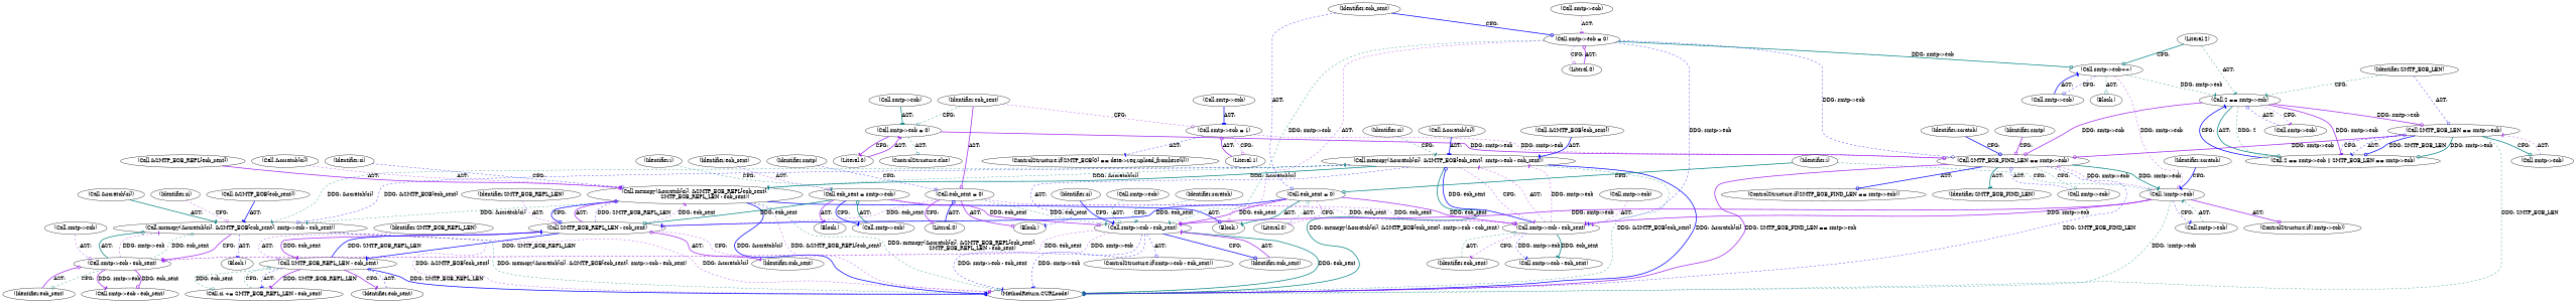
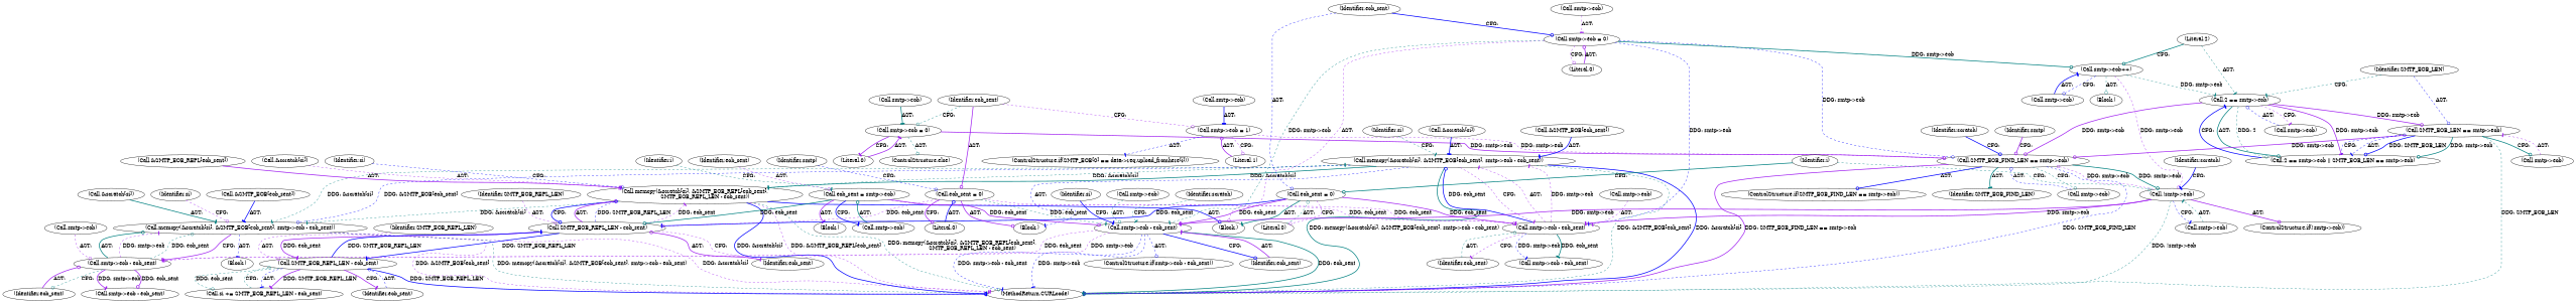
  digraph {
    fontname="DejaVu Serif"
    node [fontname="DejaVu Serif"]
    edge [arrowhead=odot color=purple fontname="DejaVu Serif" style=dashed]
    n1 [label="(Call,memcpy(&scratch[si], &SMTP_EOB[eob_sent], smtp->eob - eob_sent))"]
    n2 [label="(Call,smtp->eob - eob_sent)"]
    n3 [label="(Block,)"]
    n4 [label="(MethodReturn,CURLcode)"]
    n5 [label="(Call,smtp->eob - eob_sent)"]
    n6 [label="(Identifier,eob_sent)"]
    n7 [label="(Call,memcpy(&scratch[si], &SMTP_EOB[eob_sent], smtp->eob - eob_sent))"]
    n8 [label="(Call,memcpy(&scratch[si], &SMTP_EOB_REPL[eob_sent],\n             SMTP_EOB_REPL_LEN - eob_sent))"]
    n9 [label="(Call,smtp->eob - eob_sent)"]
    n10 [label="(Block,)"]
    n11 [label="(Call,SMTP_EOB_REPL_LEN - eob_sent)"]
    n12 [label="(Block,)"]
    n13 [label="(Identifier,eob_sent)"]
    n14 [label="(Call,smtp->eob - eob_sent)"]
    n15 [label="(Call,SMTP_EOB_REPL_LEN - eob_sent)"]
    n16 [label="(Identifier,eob_sent)"]
    n17 [label="(Identifier,eob_sent)"]
    n18 [label="(Call,si += SMTP_EOB_REPL_LEN - eob_sent)"]
    n19 [label="(Call,eob_sent = smtp->eob)"]
    n20 [label="(Call,smtp->eob - eob_sent)"]
    n21 [label="(Call,smtp->eob)"]
    n22 [label="(Block,)"]
    n23 [label="(Identifier,eob_sent)"]
    n24 [label="(ControlStructure,if(smtp->eob - eob_sent))"]
    n25 [label="(Call,eob_sent = 0)"]
    n26 [label="(Literal,0)"]
    n27 [label="(Call,eob_sent = 0)"]
    n28 [label="(Literal,0)"]
    n29 [label="(Call,smtp->eob = 0)"]
    n30 [label="(Call,SMTP_EOB_FIND_LEN == smtp->eob)"]
    n31 [label="(Call,smtp->eob++)"]
    n32 [label="(Literal,0)"]
    n33 [label="(Call,!smtp->eob)"]
    n34 [label="(Call,smtp->eob)"]
    n35 [label="(ControlStructure,if(SMTP_EOB_FIND_LEN == smtp->eob))"]
    n36 [label="(Identifier,SMTP_EOB_FIND_LEN)"]
    n37 [label="(Call,2 == smtp->eob)"]
    n38 [label="(Call,smtp->eob)"]
    n39 [label="(Block,)"]
    n40 [label="(Call,smtp->eob)"]
    n41 [label="(ControlStructure,if(!smtp->eob))"]
    n42 [label="(Call,smtp->eob = 0)"]
    n43 [label="(ControlStructure,else)"]
    n44 [label="(Literal,0)"]
    n45 [label="(Call,SMTP_EOB_LEN == smtp->eob)"]
    n46 [label="(Call,smtp->eob)"]
    n47 [label="(Call,2 == smtp->eob || SMTP_EOB_LEN == smtp->eob)"]
    n48 [label="(Call,smtp->eob)"]
    n49 [label="(Call,smtp->eob = 1)"]
    n50 [label="(ControlStructure,if(SMTP_EOB[0] == data->req.upload_fromhere[i]))"]
    n51 [label="(Literal,1)"]
    n52 [label="(Identifier,si)"]
    n53 [label="(Call,&SMTP_EOB[eob_sent])"]
    n54 [label="(Identifier,si)"]
    n55 [label="(Call,smtp->eob)"]
    n56 [label="(Identifier,smtp)"]
    n57 [label="(Identifier,SMTP_EOB_REPL_LEN)"]
    n58 [label="(Call,&scratch[si])"]
    n59 [label="(Call,smtp->eob)"]
    n60 [label="(Call,&SMTP_EOB_REPL[eob_sent])"]
    n61 [label="(Identifier,SMTP_EOB_LEN)"]
    n62 [label="(Identifier,scratch)"]
    n63 [label="(Call,smtp->eob)"]
    n64 [label="(Call,&scratch[si])"]
    n65 [label="(Call,smtp->eob)"]
    n66 [label="(Identifier,i)"]
    n67 [label="(Identifier,SMTP_EOB_REPL_LEN)"]
    n68 [label="(Identifier,scratch)"]
    n69 [label="(Call,smtp->eob)"]
    n70 [label="(Identifier,eob_sent)"]
    n71 [label="(Identifier,i)"]
    n72 [label="(Identifier,scratch)"]
    n73 [label="(Call,&scratch[si])"]
    n74 [label="(Literal,2)"]
    n75 [label="(Call,smtp->eob)"]
    n76 [label="(Identifier,eob_sent)"]
    n77 [label="(Identifier,smtp)"]
    n78 [label="(Call,&SMTP_EOB[eob_sent])"]
    n79 [label="(Identifier,si)"]
    n80 [label="(Identifier,eob_sent)"]
    n81 [label="(Identifier,si)"]
    n1 -> n2 [arrowhead=tee label="CFG: " style=bold]
    n1 -> n3 [arrowhead=tee color=blue label="AST: "]
    n1 -> n4 [arrowhead=tee label="DDG: &scratch[si]"]
    n1 -> n4 [label="DDG: &SMTP_EOB[eob_sent]"]
    n1 -> n4 [arrowhead=tee color=teal label="DDG: memcpy(&scratch[si], &SMTP_EOB[eob_sent], smtp->eob - eob_sent)"]
    n2 -> n1 [color=teal label="AST: " style=bold]
    n2 -> n1 [arrowhead=tee label="DDG: smtp->eob"]
    n2 -> n1 [color=teal label="DDG: eob_sent"]
    n2 -> n5 [arrowhead=tee label="DDG: smtp->eob" style=bold]
    n2 -> n5 [label="DDG: eob_sent" style=bold]
    n2 -> n6 [color=teal label="CFG: "]
    n6 -> n2 [label="AST: " style=bold]
    n7 -> n1 [arrowhead=tee color=teal label="DDG: &scratch[si]"]
    n7 -> n1 [color=blue label="DDG: &SMTP_EOB[eob_sent]"]
    n7 -> n4 [arrowhead=tee color=teal label="DDG: &SMTP_EOB[eob_sent]"]
    n7 -> n4 [color=blue label="DDG: &scratch[si]" style=bold]
    n7 -> n4 [arrowhead=tee color=teal label="DDG: memcpy(&scratch[si], &SMTP_EOB[eob_sent], smtp->eob - eob_sent)" style=bold]
    n7 -> n8 [arrowhead=tee color=teal label="DDG: &scratch[si]" style=bold]
    n7 -> n9 [arrowhead=tee label="CFG: "]
    n7 -> n10 [arrowhead=tee color=blue label="AST: "]
    n8 -> n1 [arrowhead=tee color=teal label="DDG: &scratch[si]"]
    n8 -> n4 [arrowhead=tee label="DDG: &SMTP_EOB_REPL[eob_sent]"]
    n8 -> n4 [color=teal label="DDG: memcpy(&scratch[si], &SMTP_EOB_REPL[eob_sent],\n             SMTP_EOB_REPL_LEN - eob_sent)"]
    n8 -> n4 [color=blue label="DDG: &scratch[si]" style=bold]
    n8 -> n7 [arrowhead=tee color=teal label="DDG: &scratch[si]"]
    n8 -> n11 [color=blue label="CFG: " style=bold]
    n8 -> n12 [color=blue label="AST: " style=bold]
    n9 -> n7 [arrowhead=tee label="AST: "]
    n9 -> n7 [arrowhead=tee label="DDG: smtp->eob"]
    n9 -> n7 [color=blue label="DDG: eob_sent" style=bold]
    n9 -> n13 [arrowhead=tee label="CFG: "]
    n9 -> n14 [arrowhead=tee color=blue label="DDG: smtp->eob"]
    n9 -> n14 [arrowhead=tee color=teal label="DDG: eob_sent" style=bold]
    n11 -> n8 [label="AST: " style=bold]
    n11 -> n8 [color=blue label="DDG: SMTP_EOB_REPL_LEN"]
    n11 -> n8 [arrowhead=tee label="DDG: eob_sent"]
    n11 -> n15 [arrowhead=tee color=blue label="DDG: SMTP_EOB_REPL_LEN" style=bold]
    n11 -> n15 [arrowhead=tee label="DDG: eob_sent" style=bold]
    n11 -> n16 [arrowhead=tee label="CFG: "]
    n13 -> n9 [color=teal label="AST: "]
    n15 -> n4 [arrowhead=tee color=blue label="DDG: SMTP_EOB_REPL_LEN" style=bold]
    n15 -> n11 [arrowhead=tee color=blue label="DDG: SMTP_EOB_REPL_LEN" style=bold]
    n15 -> n17 [arrowhead=tee label="CFG: " style=bold]
    n15 -> n18 [arrowhead=tee color=blue label="AST: "]
    n15 -> n18 [arrowhead=tee label="DDG: SMTP_EOB_REPL_LEN" style=bold]
    n15 -> n18 [color=teal label="DDG: eob_sent"]
    n16 -> n11 [label="AST: " style=bold]
    n17 -> n15 [color=blue label="AST: "]
    n18 -> n15 [color=teal label="CFG: "]
    n19 -> n9 [arrowhead=tee label="DDG: eob_sent"]
    n19 -> n11 [color=teal label="DDG: eob_sent" style=bold]
    n19 -> n20 [label="DDG: eob_sent" style=bold]
    n19 -> n21 [arrowhead=tee color=blue label="CFG: " style=bold]
    n19 -> n22 [arrowhead=tee label="AST: " style=bold]
    n20 -> n2 [label="DDG: smtp->eob"]
    n20 -> n2 [arrowhead=tee label="DDG: eob_sent"]
    n20 -> n4 [color=teal label="DDG: eob_sent" style=bold]
    n20 -> n4 [arrowhead=tee color=blue label="DDG: smtp->eob - eob_sent"]
    n20 -> n4 [arrowhead=tee color=blue label="DDG: smtp->eob"]
    n20 -> n23 [color=blue label="CFG: " style=bold]
    n20 -> n24 [color=blue label="AST: "]
    n21 -> n19 [color=teal label="AST: " style=bold]
    n23 -> n20 [arrowhead=tee label="AST: " style=bold]
    n25 -> n9 [label="DDG: eob_sent" style=bold]
    n25 -> n11 [arrowhead=tee color=blue label="DDG: eob_sent" style=bold]
    n25 -> n12 [arrowhead=tee color=teal label="AST: " style=bold]
    n25 -> n20 [label="DDG: eob_sent" style=bold]
    n25 -> n26 [label="CFG: "]
    n26 -> n25 [color=teal label="AST: "]
    n27 -> n9 [arrowhead=tee label="DDG: eob_sent"]
    n27 -> n10 [label="AST: " style=bold]
    n27 -> n11 [label="DDG: eob_sent"]
    n27 -> n20 [arrowhead=tee color=teal label="DDG: eob_sent"]
    n27 -> n28 [label="CFG: " style=bold]
    n28 -> n27 [color=blue label="AST: " style=bold]
    n29 -> n9 [arrowhead=tee color=blue label="DDG: smtp->eob"]
    n29 -> n12 [label="AST: "]
    n29 -> n20 [arrowhead=tee color=teal label="DDG: smtp->eob"]
    n29 -> n30 [color=blue label="DDG: smtp->eob"]
    n29 -> n31 [color=teal label="DDG: smtp->eob" style=bold]
    n29 -> n32 [label="CFG: "]
    n30 -> n4 [arrowhead=tee label="DDG: SMTP_EOB_FIND_LEN == smtp->eob" style=bold]
    n30 -> n4 [arrowhead=tee color=blue label="DDG: SMTP_EOB_FIND_LEN"]
-   n30 -> n33 [arrowhead=tee color=teal label="DDG: smtp->eob" style=bold]
+   n30 -> n33 [color=teal label="DDG: smtp->eob" style=bold]
    n30 -> n34 [color=teal label="CFG: "]
    n30 -> n35 [color=blue label="AST: " style=bold]
    n30 -> n36 [arrowhead=tee color=teal label="AST: " style=bold]
    n31 -> n33 [label="DDG: smtp->eob"]
    n31 -> n37 [arrowhead=tee color=teal label="DDG: smtp->eob"]
    n31 -> n38 [color=blue label="CFG: "]
    n31 -> n39 [color=teal label="AST: "]
    n32 -> n29 [label="AST: " style=bold]
    n33 -> n4 [arrowhead=tee color=teal label="DDG: !smtp->eob"]
    n33 -> n9 [arrowhead=tee label="DDG: smtp->eob" style=bold]
    n33 -> n20 [arrowhead=tee label="DDG: smtp->eob" style=bold]
    n33 -> n30 [label="DDG: smtp->eob"]
    n33 -> n40 [arrowhead=tee color=blue label="CFG: "]
    n33 -> n41 [label="AST: " style=bold]
    n34 -> n30 [color=blue label="AST: "]
    n37 -> n30 [label="DDG: smtp->eob" style=bold]
    n37 -> n45 [label="DDG: smtp->eob" style=bold]
    n37 -> n46 [arrowhead=tee label="CFG: "]
    n37 -> n47 [color=teal label="AST: " style=bold]
    n37 -> n47 [color=teal label="DDG: 2"]
    n37 -> n47 [arrowhead=tee label="DDG: smtp->eob" style=bold]
    n38 -> n31 [arrowhead=tee color=blue label="AST: " style=bold]
    n40 -> n33 [arrowhead=tee color=teal label="AST: "]
    n42 -> n30 [label="DDG: smtp->eob" style=bold]
    n42 -> n43 [color=teal label="AST: "]
    n42 -> n44 [arrowhead=tee label="CFG: " style=bold]
    n44 -> n42 [arrowhead=tee label="AST: " style=bold]
    n45 -> n4 [color=teal label="DDG: SMTP_EOB_LEN"]
    n45 -> n30 [label="DDG: smtp->eob" style=bold]
    n45 -> n47 [arrowhead=tee color=blue label="AST: "]
    n45 -> n47 [color=blue label="DDG: SMTP_EOB_LEN" style=bold]
    n45 -> n47 [color=teal label="DDG: smtp->eob" style=bold]
    n45 -> n48 [color=teal label="CFG: " style=bold]
    n46 -> n37 [color=blue label="AST: "]
    n47 -> n37 [arrowhead=tee color=blue label="CFG: " style=bold]
    n47 -> n45 [color=blue label="CFG: "]
    n48 -> n45 [arrowhead=tee label="AST: "]
    n49 -> n30 [label="DDG: smtp->eob"]
    n49 -> n50 [arrowhead=tee color=blue label="AST: "]
    n49 -> n51 [label="CFG: "]
    n51 -> n49 [label="AST: " style=bold]
    n52 -> n1 [label="CFG: "]
    n53 -> n1 [arrowhead=tee color=blue label="AST: " style=bold]
    n54 -> n20 [arrowhead=tee color=blue label="CFG: " style=bold]
    n55 -> n9 [arrowhead=tee label="AST: "]
    n56 -> n30 [label="CFG: " style=bold]
    n57 -> n15 [label="AST: "]
    n58 -> n7 [arrowhead=tee color=blue label="AST: " style=bold]
    n59 -> n29 [arrowhead=tee label="AST: "]
    n60 -> n8 [arrowhead=tee label="AST: " style=bold]
    n61 -> n37 [arrowhead=tee color=teal label="CFG: "]
    n61 -> n45 [color=blue label="AST: "]
    n62 -> n30 [color=blue label="CFG: " style=bold]
    n63 -> n20 [color=teal label="AST: "]
    n64 -> n8 [arrowhead=tee label="AST: "]
    n65 -> n2 [label="AST: "]
    n66 -> n25 [color=teal label="CFG: " style=bold]
    n66 -> n33 [color=teal label="CFG: "]
    n67 -> n11 [label="AST: "]
    n68 -> n20 [arrowhead=tee color=teal label="CFG: "]
    n69 -> n42 [arrowhead=tee color=teal label="AST: " style=bold]
    n70 -> n25 [color=blue label="AST: "]
    n70 -> n29 [color=blue label="CFG: " style=bold]
    n71 -> n19 [arrowhead=tee color=teal label="CFG: "]
    n72 -> n33 [arrowhead=tee color=blue label="CFG: " style=bold]
    n73 -> n1 [arrowhead=tee color=teal label="AST: " style=bold]
    n74 -> n31 [color=teal label="CFG: " style=bold]
    n74 -> n37 [arrowhead=tee color=teal label="AST: "]
    n75 -> n49 [arrowhead=tee color=blue label="AST: " style=bold]
    n76 -> n19 [label="AST: "]
    n77 -> n27 [color=blue label="CFG: "]
    n78 -> n7 [arrowhead=tee color=blue label="AST: " style=bold]
    n79 -> n7 [arrowhead=tee color=teal label="CFG: "]
    n80 -> n27 [label="AST: " style=bold]
    n80 -> n42 [color=teal label="CFG: "]
    n80 -> n49 [label="CFG: "]
    n81 -> n8 [color=blue label="CFG: "]
  }
